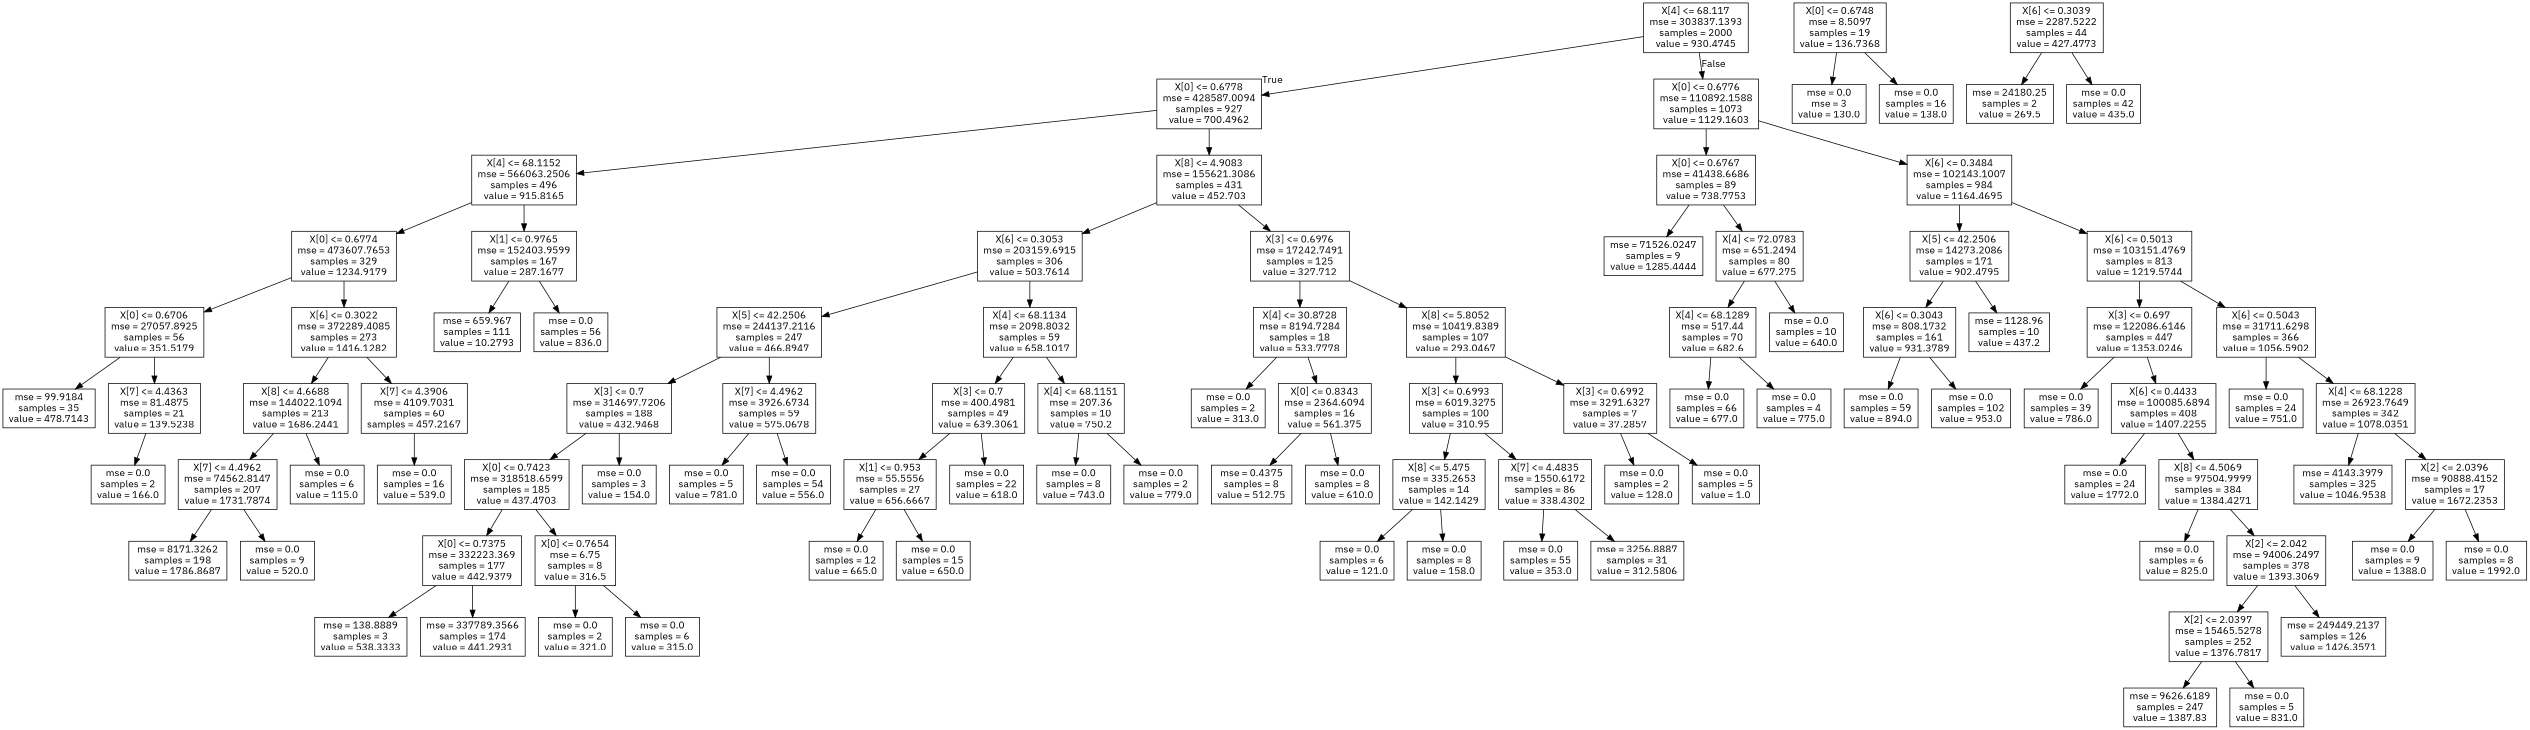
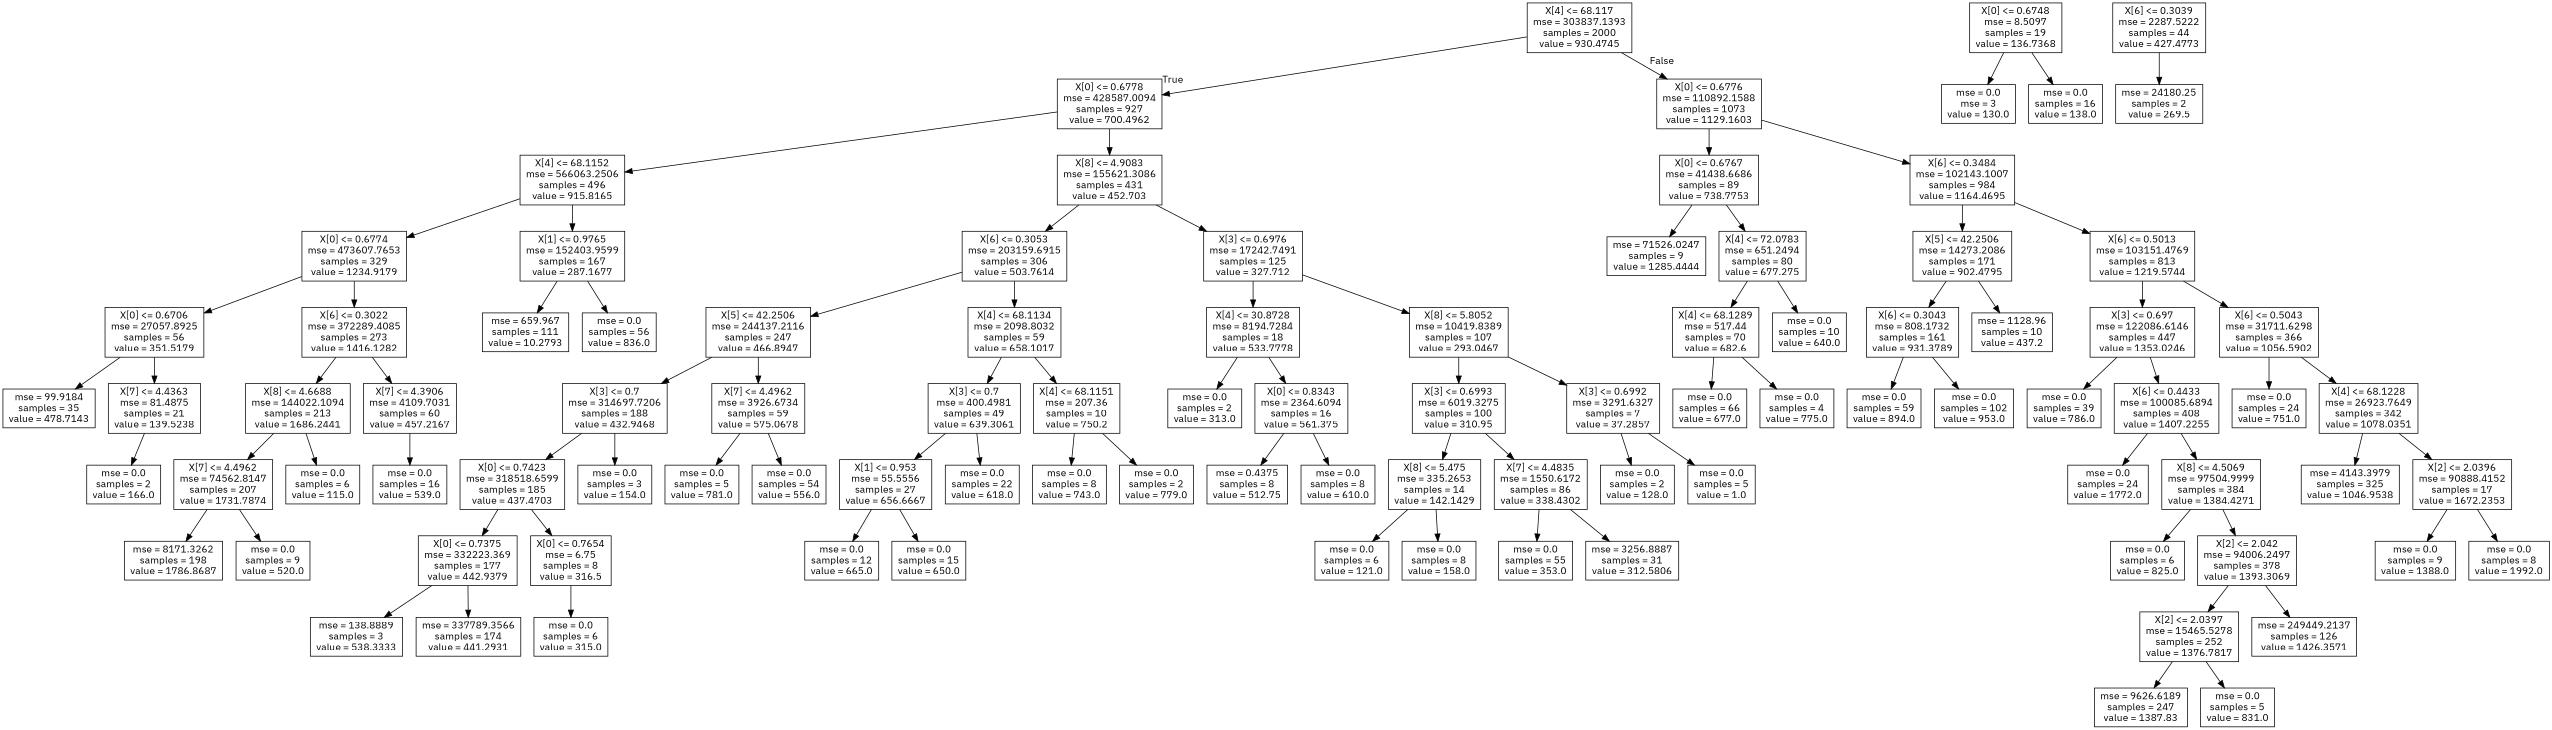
  digraph {
    fontname="IBM Plex Sans"
    node [fontname="IBM Plex Sans" shape=box]
    edge [fontname="IBM Plex Sans"]
    n1 [label="X[4] <= 68.117\nmse = 303837.1393\nsamples = 2000\nvalue = 930.4745"]
    n2 [label="X[0] <= 0.6778\nmse = 428587.0094\nsamples = 927\nvalue = 700.4962"]
    n3 [label="X[0] <= 0.6776\nmse = 110892.1588\nsamples = 1073\nvalue = 1129.1603"]
    n4 [label="X[4] <= 68.1152\nmse = 566063.2506\nsamples = 496\nvalue = 915.8165"]
    n5 [label="X[8] <= 4.9083\nmse = 155621.3086\nsamples = 431\nvalue = 452.703"]
    n6 [label="X[0] <= 0.6767\nmse = 41438.6686\nsamples = 89\nvalue = 738.7753"]
    n7 [label="X[6] <= 0.3484\nmse = 102143.1007\nsamples = 984\nvalue = 1164.4695"]
    n8 [label="X[0] <= 0.6774\nmse = 473607.7653\nsamples = 329\nvalue = 1234.9179"]
    n9 [label="X[1] <= 0.9765\nmse = 152403.9599\nsamples = 167\nvalue = 287.1677"]
    n10 [label="X[6] <= 0.3053\nmse = 203159.6915\nsamples = 306\nvalue = 503.7614"]
    n11 [label="X[3] <= 0.6976\nmse = 17242.7491\nsamples = 125\nvalue = 327.712"]
    n12 [label="X[0] <= 0.6706\nmse = 27057.8925\nsamples = 56\nvalue = 351.5179"]
    n13 [label="X[6] <= 0.3022\nmse = 372289.4085\nsamples = 273\nvalue = 1416.1282"]
    n14 [label="mse = 659.967\nsamples = 111\nvalue = 10.2793"]
    n15 [label="mse = 0.0\nsamples = 56\nvalue = 836.0"]
    n16 [label="mse = 99.9184\nsamples = 35\nvalue = 478.7143"]
    n17 [label="X[7] <= 4.4363\nmse = 81.4875\nsamples = 21\nvalue = 139.5238"]
    n18 [label="X[8] <= 4.6688\nmse = 144022.1094\nsamples = 213\nvalue = 1686.2441"]
-   n19 [label="X[7] <= 4.3906\nmse = 4109.7031\nsamples = 60\nsamples = 457.2167"]
+   n19 [label="X[7] <= 4.3906\nmse = 4109.7031\nsamples = 60\nvalue = 457.2167"]
    n20 [label="mse = 0.0\nsamples = 2\nvalue = 166.0"]
    n21 [label="X[0] <= 0.6748\nmse = 8.5097\nsamples = 19\nvalue = 136.7368"]
    n22 [label="mse = 0.0\nmse = 3\nvalue = 130.0"]
    n23 [label="mse = 0.0\nsamples = 16\nvalue = 138.0"]
    n24 [label="X[7] <= 4.4962\nmse = 74562.8147\nsamples = 207\nvalue = 1731.7874"]
    n25 [label="mse = 0.0\nsamples = 6\nvalue = 115.0"]
    n26 [label="mse = 0.0\nsamples = 16\nvalue = 539.0"]
    n27 [label="mse = 8171.3262\nsamples = 198\nvalue = 1786.8687"]
    n28 [label="mse = 0.0\nsamples = 9\nvalue = 520.0"]
    n29 [label="X[6] <= 0.3039\nmse = 2287.5222\nsamples = 44\nvalue = 427.4773"]
    n30 [label="mse = 24180.25\nsamples = 2\nvalue = 269.5"]
-   n31 [label="mse = 0.0\nsamples = 42\nvalue = 435.0"]
    n32 [label="X[5] <= 42.2506\nmse = 244137.2116\nsamples = 247\nvalue = 466.8947"]
    n33 [label="X[4] <= 68.1134\nmse = 2098.8032\nsamples = 59\nvalue = 658.1017"]
    n34 [label="X[4] <= 30.8728\nmse = 8194.7284\nsamples = 18\nvalue = 533.7778"]
    n35 [label="X[8] <= 5.8052\nmse = 10419.8389\nsamples = 107\nvalue = 293.0467"]
    n36 [label="X[3] <= 0.7\nmse = 314697.7206\nsamples = 188\nvalue = 432.9468"]
    n37 [label="X[7] <= 4.4962\nmse = 3926.6734\nsamples = 59\nvalue = 575.0678"]
    n38 [label="X[3] <= 0.7\nmse = 400.4981\nsamples = 49\nvalue = 639.3061"]
    n39 [label="X[4] <= 68.1151\nmse = 207.36\nsamples = 10\nvalue = 750.2"]
    n40 [label="X[0] <= 0.7423\nmse = 318518.6599\nsamples = 185\nvalue = 437.4703"]
    n41 [label="mse = 0.0\nsamples = 3\nvalue = 154.0"]
    n42 [label="mse = 0.0\nsamples = 5\nvalue = 781.0"]
    n43 [label="mse = 0.0\nsamples = 54\nvalue = 556.0"]
    n44 [label="X[0] <= 0.7375\nmse = 332223.369\nsamples = 177\nvalue = 442.9379"]
    n45 [label="X[0] <= 0.7654\nmse = 6.75\nsamples = 8\nvalue = 316.5"]
    n46 [label="mse = 138.8889\nsamples = 3\nvalue = 538.3333"]
    n47 [label="mse = 337789.3566\nsamples = 174\nvalue = 441.2931"]
-   n48 [label="mse = 0.0\nsamples = 2\nvalue = 321.0"]
    n49 [label="mse = 0.0\nsamples = 6\nvalue = 315.0"]
    n50 [label="X[1] <= 0.953\nmse = 55.5556\nsamples = 27\nvalue = 656.6667"]
    n51 [label="mse = 0.0\nsamples = 22\nvalue = 618.0"]
    n52 [label="mse = 0.0\nsamples = 8\nvalue = 743.0"]
    n53 [label="mse = 0.0\nsamples = 2\nvalue = 779.0"]
    n54 [label="mse = 0.0\nsamples = 12\nvalue = 665.0"]
    n55 [label="mse = 0.0\nsamples = 15\nvalue = 650.0"]
    n56 [label="mse = 0.0\nsamples = 2\nvalue = 313.0"]
    n57 [label="X[0] <= 0.8343\nmse = 2364.6094\nsamples = 16\nvalue = 561.375"]
    n58 [label="X[3] <= 0.6993\nmse = 6019.3275\nsamples = 100\nvalue = 310.95"]
    n59 [label="X[3] <= 0.6992\nmse = 3291.6327\nsamples = 7\nvalue = 37.2857"]
    n60 [label="mse = 0.4375\nsamples = 8\nvalue = 512.75"]
    n61 [label="mse = 0.0\nsamples = 8\nvalue = 610.0"]
    n62 [label="X[8] <= 5.475\nmse = 335.2653\nsamples = 14\nvalue = 142.1429"]
    n63 [label="X[7] <= 4.4835\nmse = 1550.6172\nsamples = 86\nvalue = 338.4302"]
    n64 [label="mse = 0.0\nsamples = 2\nvalue = 128.0"]
    n65 [label="mse = 0.0\nsamples = 5\nvalue = 1.0"]
    n66 [label="mse = 0.0\nsamples = 6\nvalue = 121.0"]
    n67 [label="mse = 0.0\nsamples = 8\nvalue = 158.0"]
    n68 [label="mse = 0.0\nsamples = 55\nvalue = 353.0"]
    n69 [label="mse = 3256.8887\nsamples = 31\nvalue = 312.5806"]
    n70 [label="mse = 71526.0247\nsamples = 9\nvalue = 1285.4444"]
    n71 [label="X[4] <= 72.0783\nmse = 651.2494\nsamples = 80\nvalue = 677.275"]
    n72 [label="X[5] <= 42.2506\nmse = 14273.2086\nsamples = 171\nvalue = 902.4795"]
    n73 [label="X[6] <= 0.5013\nmse = 103151.4769\nsamples = 813\nvalue = 1219.5744"]
    n74 [label="X[4] <= 68.1289\nmse = 517.44\nsamples = 70\nvalue = 682.6"]
    n75 [label="mse = 0.0\nsamples = 10\nvalue = 640.0"]
    n76 [label="mse = 0.0\nsamples = 66\nvalue = 677.0"]
    n77 [label="mse = 0.0\nsamples = 4\nvalue = 775.0"]
    n78 [label="X[6] <= 0.3043\nmse = 808.1732\nsamples = 161\nvalue = 931.3789"]
    n79 [label="mse = 1128.96\nsamples = 10\nvalue = 437.2"]
    n80 [label="X[3] <= 0.697\nmse = 122086.6146\nsamples = 447\nvalue = 1353.0246"]
    n81 [label="X[6] <= 0.5043\nmse = 31711.6298\nsamples = 366\nvalue = 1056.5902"]
    n82 [label="mse = 0.0\nsamples = 59\nvalue = 894.0"]
    n83 [label="mse = 0.0\nsamples = 102\nvalue = 953.0"]
    n84 [label="mse = 0.0\nsamples = 39\nvalue = 786.0"]
    n85 [label="X[6] <= 0.4433\nmse = 100085.6894\nsamples = 408\nvalue = 1407.2255"]
    n86 [label="mse = 0.0\nsamples = 24\nvalue = 751.0"]
    n87 [label="X[4] <= 68.1228\nmse = 26923.7649\nsamples = 342\nvalue = 1078.0351"]
    n88 [label="mse = 0.0\nsamples = 24\nvalue = 1772.0"]
    n89 [label="X[8] <= 4.5069\nmse = 97504.9999\nsamples = 384\nvalue = 1384.4271"]
    n90 [label="mse = 0.0\nsamples = 6\nvalue = 825.0"]
    n91 [label="X[2] <= 2.042\nmse = 94006.2497\nsamples = 378\nvalue = 1393.3069"]
    n92 [label="X[2] <= 2.0397\nmse = 15465.5278\nsamples = 252\nvalue = 1376.7817"]
    n93 [label="mse = 249449.2137\nsamples = 126\nvalue = 1426.3571"]
    n94 [label="mse = 9626.6189\nsamples = 247\nvalue = 1387.83"]
    n95 [label="mse = 0.0\nsamples = 5\nvalue = 831.0"]
    n96 [label="mse = 4143.3979\nsamples = 325\nvalue = 1046.9538"]
    n97 [label="X[2] <= 2.0396\nmse = 90888.4152\nsamples = 17\nvalue = 1672.2353"]
    n98 [label="mse = 0.0\nsamples = 9\nvalue = 1388.0"]
    n99 [label="mse = 0.0\nsamples = 8\nvalue = 1992.0"]
    n1 -> n2 [headlabel=True labelangle=45 labeldistance=2.5]
    n1 -> n3 [headlabel=False labelangle=-45 labeldistance=2.5]
    n2 -> n4
    n2 -> n5
    n3 -> n6
    n3 -> n7
    n4 -> n8
    n4 -> n9
    n5 -> n10
    n5 -> n11
    n6 -> n70
    n6 -> n71
    n7 -> n72
    n7 -> n73
    n8 -> n12
    n8 -> n13
    n9 -> n14
    n9 -> n15
    n10 -> n32
    n10 -> n33
    n11 -> n34
    n11 -> n35
    n12 -> n16
    n12 -> n17
    n13 -> n18
    n13 -> n19
    n17 -> n20
    n18 -> n24
    n18 -> n25
    n19 -> n26
    n21 -> n22
    n21 -> n23
    n24 -> n27
    n24 -> n28
    n29 -> n30
-   n29 -> n31
    n32 -> n36
    n32 -> n37
    n33 -> n38
    n33 -> n39
    n34 -> n56
    n34 -> n57
    n35 -> n58
    n35 -> n59
    n36 -> n40
    n36 -> n41
    n37 -> n42
    n37 -> n43
    n38 -> n50
    n38 -> n51
    n39 -> n52
    n39 -> n53
    n40 -> n44
    n40 -> n45
    n44 -> n46
    n44 -> n47
-   n45 -> n48
    n45 -> n49
    n50 -> n54
    n50 -> n55
    n57 -> n60
    n57 -> n61
    n58 -> n62
    n58 -> n63
    n59 -> n64
    n59 -> n65
    n62 -> n66
    n62 -> n67
    n63 -> n68
    n63 -> n69
    n71 -> n74
    n71 -> n75
    n72 -> n78
    n72 -> n79
    n73 -> n80
    n73 -> n81
    n74 -> n76
    n74 -> n77
    n78 -> n82
    n78 -> n83
    n80 -> n84
    n80 -> n85
    n81 -> n86
    n81 -> n87
    n85 -> n88
    n85 -> n89
    n87 -> n96
    n87 -> n97
    n89 -> n90
    n89 -> n91
    n91 -> n92
    n91 -> n93
    n92 -> n94
    n92 -> n95
    n97 -> n98
    n97 -> n99
  }
